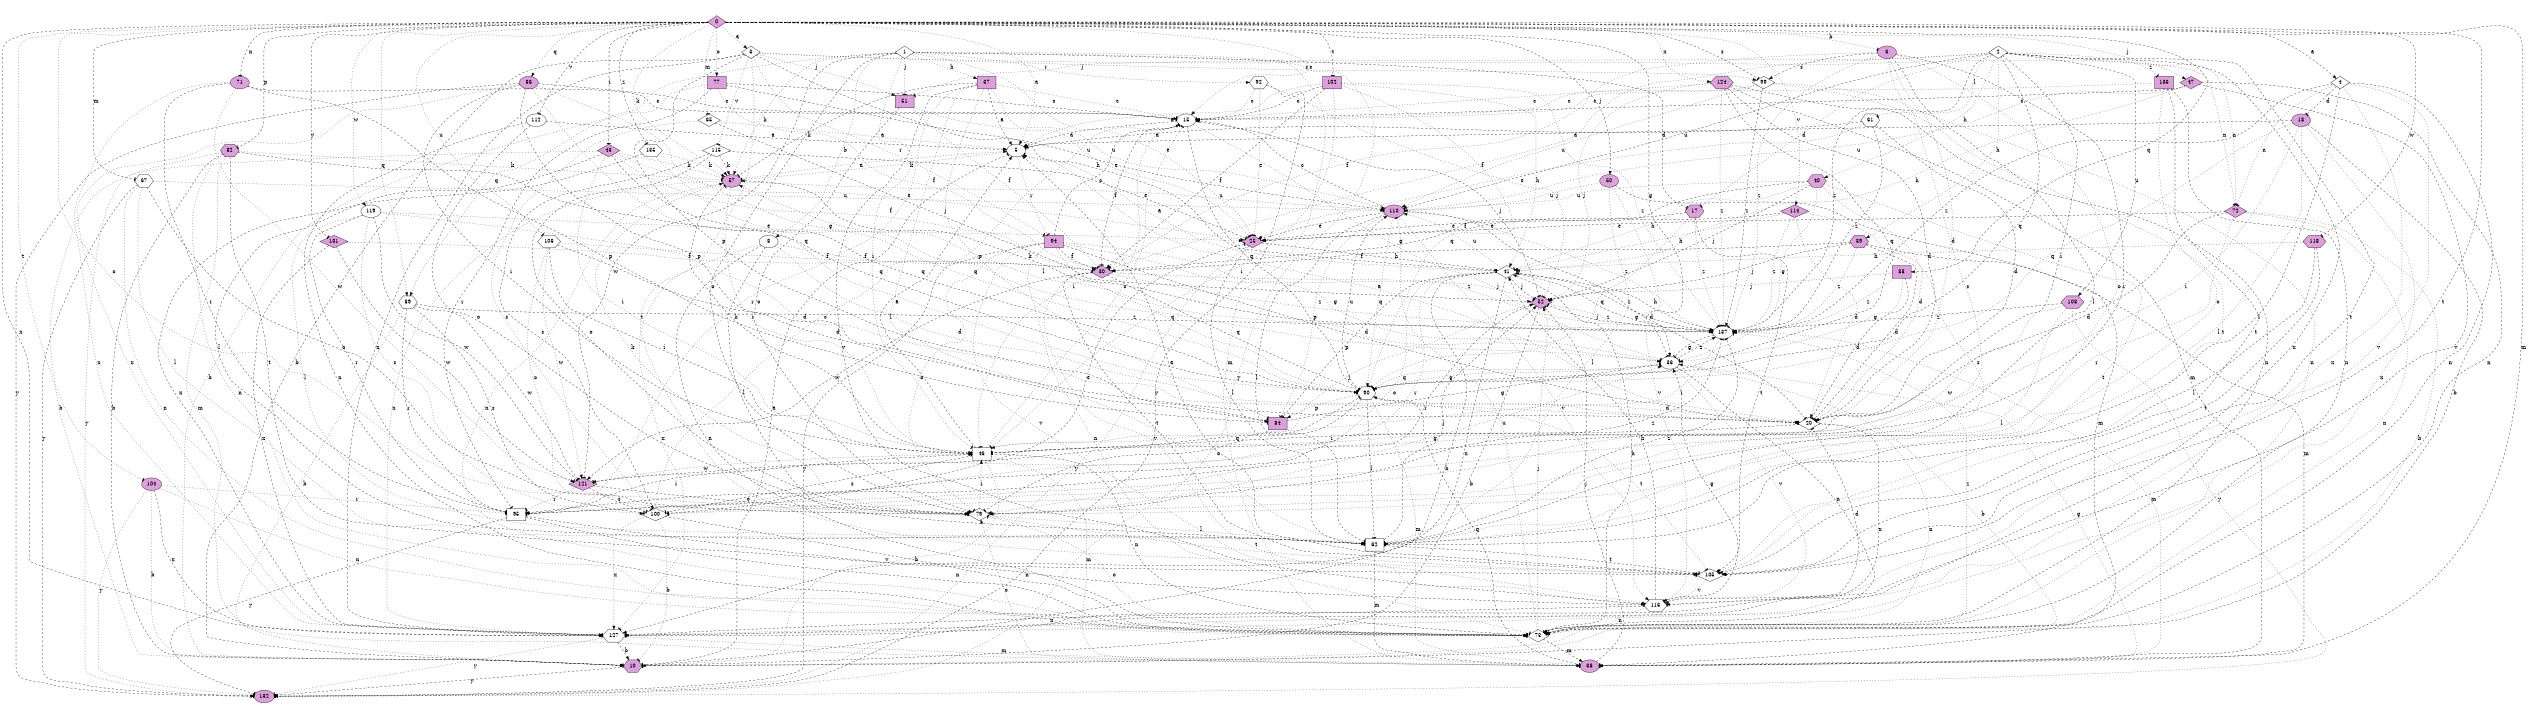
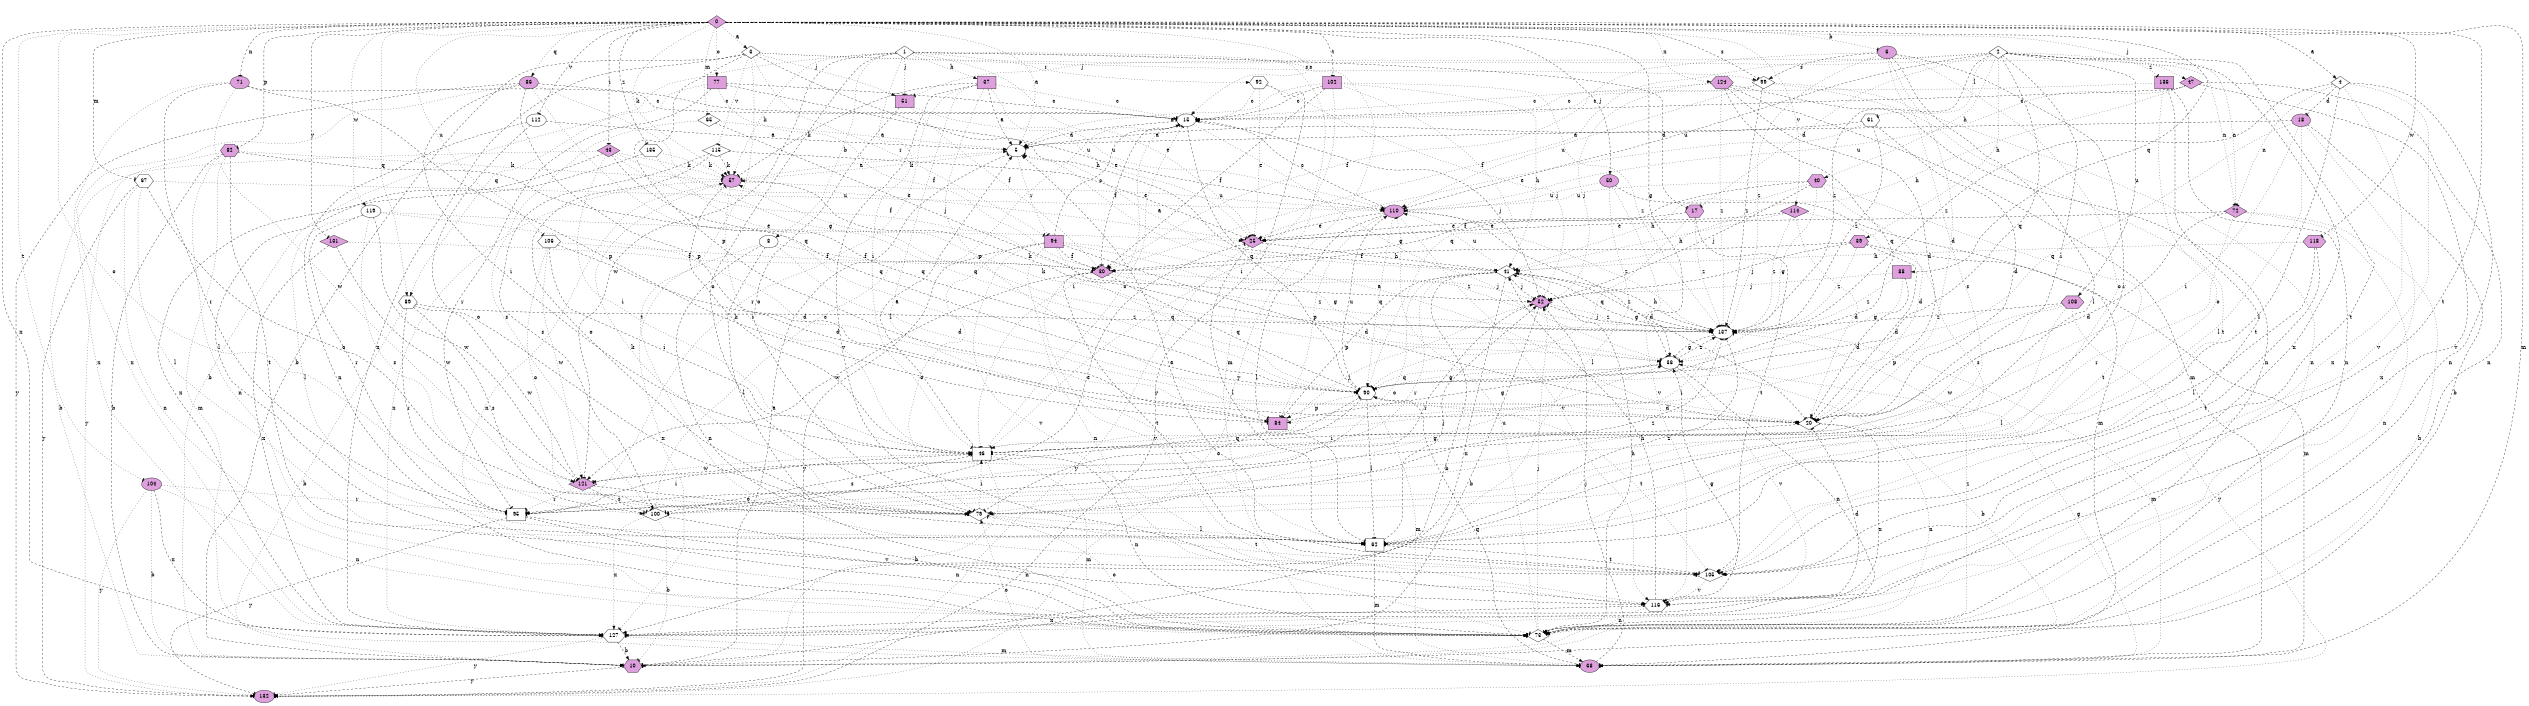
  strict digraph {
    node [fillcolor=plum shape=diamond style=filled]
    edge [arrowhead=tee style=dotted]
    3 [fillcolor=white]
    0
    4 [fillcolor=white]
    5 [fillcolor=white shape=ellipse]
    6 [shape=ellipse]
    15 [fillcolor=white shape=ellipse]
    36 [fillcolor=white shape=ellipse]
    43
    47
    50 [shape=ellipse]
    57 [shape=ellipse]
    65 [fillcolor=white]
    67 [fillcolor=white shape=hexagon]
    68 [shape=ellipse]
    71 [shape=ellipse]
    77 [shape=box]
    79 [fillcolor=white]
    82 [shape=hexagon]
    86 [shape=ellipse]
    88 [shape=box]
    89 [fillcolor=white shape=hexagon]
    99 [fillcolor=white]
    102 [shape=box]
    104 [shape=ellipse]
    105 [fillcolor=white]
    106 [fillcolor=white shape=hexagon]
    112 [fillcolor=white shape=ellipse]
    114
    118 [shape=hexagon]
    119 [fillcolor=white shape=ellipse]
    124 [shape=hexagon]
    127 [fillcolor=white shape=hexagon]
    131
    135 [fillcolor=white shape=hexagon]
    51 [shape=box]
    72
    10 [shape=hexagon]
    41 [fillcolor=white]
    84 [shape=box]
    94 [shape=box]
    115 [fillcolor=white]
    137 [fillcolor=white shape=ellipse]
    18 [shape=ellipse]
    62 [fillcolor=white shape=box]
    73 [fillcolor=white]
    116 [fillcolor=white shape=hexagon]
    30
    20 [fillcolor=white]
    95 [fillcolor=white shape=box]
    100 [fillcolor=white]
    46 [fillcolor=white shape=box]
    90 [fillcolor=white shape=hexagon]
    52
    25
    110 [shape=ellipse]
    132 [shape=ellipse]
    121
    1 [fillcolor=white]
    8 [fillcolor=white shape=ellipse]
    17 [shape=hexagon]
    37 [shape=box]
    92 [fillcolor=white shape=hexagon]
    2 [fillcolor=white]
    39 [shape=hexagon]
    40 [shape=hexagon]
    61 [fillcolor=white shape=hexagon]
    108 [shape=hexagon]
    136 [shape=box]
    3 -> 99 [arrowhead=normal label=s]
    3 -> 105 [arrowhead=normal label=t]
    3 -> 127 [arrowhead=normal label=x style=dashed]
    3 -> 51 [arrowhead=normal label=j]
    3 -> 72 [label=n]
    3 -> 10 [arrowhead=normal label=b style=dashed]
    3 -> 41 [label=h style=dashed]
    3 -> 84 [label=p style=dashed]
    3 -> 94 [label=r]
    3 -> 115 [label=v]
    0 -> 3 [arrowhead=normal label=a]
    0 -> 4 [arrowhead=normal label=a style=dashed]
    0 -> 5 [arrowhead=normal label=a]
    0 -> 6 [label=b]
    0 -> 15 [arrowhead=normal label=c]
    0 -> 36 [arrowhead=normal label=g style=dashed]
    0 -> 43 [label=i style=dashed]
    0 -> 47 [arrowhead=normal label=j]
    0 -> 50 [arrowhead=normal label=j style=dashed]
    0 -> 57 [arrowhead=normal label=k]
    0 -> 65 [label=m]
    0 -> 67 [label=m style=dashed]
    0 -> 68 [label=m style=dashed]
    0 -> 71 [label=n style=dashed]
    0 -> 77 [arrowhead=normal label=o]
    0 -> 79 [arrowhead=normal label=o]
    0 -> 82 [label=p style=dashed]
    0 -> 86 [arrowhead=normal label=q]
    0 -> 88 [arrowhead=normal label=q style=dashed]
    0 -> 89 [arrowhead=normal label=q]
    0 -> 99 [label=s style=dashed]
    0 -> 102 [label=t style=dashed]
    0 -> 104 [label=t]
    0 -> 105 [arrowhead=normal label=t style=dashed]
    0 -> 106 [label=u]
    0 -> 112 [label=v style=dashed]
    0 -> 114 [arrowhead=normal label=v]
    0 -> 118 [label=w style=dashed]
    0 -> 119 [arrowhead=normal label=w]
    0 -> 124 [arrowhead=normal label=x]
    0 -> 127 [arrowhead=normal label=x style=dashed]
    0 -> 131 [label=y style=dashed]
    0 -> 135 [label=z style=dashed]
    4 -> 127 [label=x]
    4 -> 72 [label=n]
    4 -> 137 [arrowhead=normal label=z style=dashed]
    4 -> 18 [label=d style=dashed]
    4 -> 62 [label=l style=dashed]
    4 -> 73 [label=n style=dashed]
    4 -> 116 [label=v]
    5 -> 57 [label=k]
    5 -> 94 [label=r]
    6 -> 79 [arrowhead=normal label=o]
    6 -> 99 [arrowhead=normal label=s style=dashed]
    6 -> 137 [label=z]
    6 -> 62 [label=l style=dashed]
    6 -> 30 [arrowhead=normal label=f]
    6 -> 20 [label=d]
    6 -> 95 [label=r style=dashed]
    6 -> 100 [label=s]
    15 -> 5 [arrowhead=normal label=a style=dashed]
    15 -> 36 [label=g]
    15 -> 30 [label=f style=dashed]
    15 -> 46 [label=i]
    15 -> 90 [label=q style=dashed]
    15 -> 52 [label=j style=dashed]
-   36 -> 57 [arrowhead=normal label=l]
+   36 -> 57 [arrowhead=normal label=k]
    36 -> 10 [label=b]
    36 -> 137 [arrowhead=normal label=z style=dashed]
    36 -> 73 [arrowhead=normal label=n style=dashed]
    36 -> 116 [arrowhead=normal label=v]
    36 -> 90 [label=q]
    43 -> 57 [label=k]
    43 -> 10 [arrowhead=normal label=b]
    43 -> 62 [arrowhead=normal label=l style=dashed]
    43 -> 30 [label=f]
    43 -> 46 [arrowhead=normal label=i]
    43 -> 90 [label=q style=dashed]
    43 -> 25 [arrowhead=normal label=e]
    47 -> 15 [label=c style=dashed]
    47 -> 41 [arrowhead=normal label=h]
    47 -> 73 [arrowhead=normal label=n style=dashed]
    47 -> 116 [arrowhead=normal label=v style=dashed]
    47 -> 110 [label=u]
    50 -> 68 [label=m style=dashed]
    50 -> 62 [label=l]
    50 -> 116 [label=v]
    50 -> 110 [arrowhead=normal label=u]
    57 -> 5 [arrowhead=normal label=a]
    57 -> 127 [arrowhead=normal label=x]
    57 -> 73 [arrowhead=normal label=n]
    57 -> 46 [label=i]
    57 -> 110 [label=u]
    65 -> 5 [arrowhead=normal label=a]
    65 -> 100 [label=s]
    65 -> 52 [arrowhead=normal label=j style=dashed]
    67 -> 79 [label=o style=dashed]
    67 -> 62 [label=l]
    67 -> 73 [label=n]
    67 -> 110 [arrowhead=normal label=u]
    67 -> 132 [arrowhead=normal label=y style=dashed]
    68 -> 36 [arrowhead=normal label=g]
    68 -> 79 [arrowhead=normal label=o]
    68 -> 90 [arrowhead=normal label=q style=dashed]
    68 -> 52 [label=j style=dashed]
    71 -> 15 [label=c style=dashed]
    71 -> 127 [arrowhead=normal label=x]
    71 -> 84 [label=p style=dashed]
    71 -> 95 [label=r style=dashed]
    71 -> 121 [arrowhead=normal label=w]
    77 -> 15 [label=c style=dashed]
    77 -> 10 [arrowhead=normal label=b]
    77 -> 30 [arrowhead=normal label=f]
    77 -> 95 [label=r style=dashed]
    77 -> 110 [arrowhead=normal label=u style=dashed]
    79 -> 36 [arrowhead=normal label=g]
    79 -> 57 [arrowhead=normal label=k]
    79 -> 105 [label=t]
    79 -> 137 [label=z style=dashed]
    79 -> 62 [label=l]
    79 -> 46 [arrowhead=normal label=i]
    82 -> 57 [label=k]
    82 -> 68 [label=m]
    82 -> 105 [label=t style=dashed]
    82 -> 10 [arrowhead=normal label=b style=dashed]
    82 -> 73 [arrowhead=normal label=n]
    82 -> 90 [label=q style=dashed]
    82 -> 132 [label=y]
    86 -> 15 [arrowhead=normal label=c style=dashed]
    86 -> 36 [arrowhead=normal label=g]
    86 -> 127 [arrowhead=normal label=x]
    86 -> 84 [arrowhead=normal label=p style=dashed]
    86 -> 46 [arrowhead=normal label=i style=dashed]
    86 -> 90 [arrowhead=normal label=q]
    86 -> 132 [arrowhead=normal label=y style=dashed]
    88 -> 36 [arrowhead=normal label=g]
    88 -> 137 [label=z]
    88 -> 20 [label=d style=dashed]
    88 -> 52 [arrowhead=normal label=j]
    89 -> 10 [label=b]
    89 -> 137 [arrowhead=normal label=z style=dashed]
    89 -> 95 [label=r style=dashed]
    89 -> 100 [label=s style=dashed]
    89 -> 121 [label=w style=dashed]
    99 -> 15 [arrowhead=normal label=c]
    99 -> 105 [label=t]
    99 -> 137 [arrowhead=normal label=z style=dashed]
    99 -> 73 [arrowhead=normal label=n]
    99 -> 110 [arrowhead=normal label=u]
    102 -> 5 [arrowhead=normal label=a]
    102 -> 15 [arrowhead=normal label=c style=dashed]
    102 -> 41 [arrowhead=normal label=h]
    102 -> 137 [label=z]
    102 -> 30 [arrowhead=normal label=f style=dashed]
    102 -> 46 [label=i]
    102 -> 90 [label=q]
    104 -> 127 [label=x style=dashed]
    104 -> 10 [arrowhead=normal label=b]
    104 -> 73 [arrowhead=normal label=n]
    104 -> 95 [label=r]
    104 -> 132 [label=y]
    105 -> 5 [arrowhead=normal label=a style=dashed]
    105 -> 116 [arrowhead=normal label=v]
    106 -> 79 [label=o]
    106 -> 30 [label=f]
    106 -> 20 [arrowhead=normal label=d style=dashed]
    106 -> 46 [label=i style=dashed]
    106 -> 121 [arrowhead=normal label=w]
    112 -> 5 [arrowhead=normal label=a style=dashed]
    112 -> 79 [arrowhead=normal label=o style=dashed]
    112 -> 73 [arrowhead=normal label=n style=dashed]
    114 -> 41 [arrowhead=normal label=h]
    114 -> 137 [arrowhead=normal label=z]
    114 -> 20 [arrowhead=normal label=d]
    114 -> 100 [label=s]
    114 -> 25 [arrowhead=normal label=e style=dashed]
    118 -> 105 [arrowhead=normal label=t style=dashed]
    118 -> 41 [label=h]
    118 -> 62 [label=l style=dashed]
    119 -> 62 [label=l]
    119 -> 20 [arrowhead=normal label=d]
    119 -> 95 [label=r style=dashed]
    119 -> 100 [arrowhead=normal label=s]
    119 -> 25 [arrowhead=normal label=e]
    119 -> 121 [label=w style=dashed]
    124 -> 15 [label=c]
    124 -> 68 [label=m style=dashed]
    124 -> 137 [label=z]
    124 -> 73 [label=n style=dashed]
    124 -> 20 [arrowhead=normal label=d style=dashed]
    124 -> 90 [label=q style=dashed]
    124 -> 52 [label=j]
    127 -> 68 [arrowhead=normal label=m]
    127 -> 10 [arrowhead=normal label=b style=dashed]
    127 -> 132 [label=y]
    131 -> 127 [label=x style=dashed]
    131 -> 30 [label=f]
    131 -> 121 [label=w style=dashed]
    135 -> 57 [arrowhead=normal label=k]
    135 -> 127 [arrowhead=normal label=x style=dashed]
    135 -> 90 [label=q]
    51 -> 79 [arrowhead=normal label=o style=dashed]
    51 -> 30 [label=f]
    51 -> 110 [arrowhead=normal label=u]
    72 -> 10 [arrowhead=normal label=b]
    72 -> 73 [arrowhead=normal label=n]
    72 -> 20 [label=d style=dashed]
    72 -> 95 [label=r]
    72 -> 25 [arrowhead=normal label=e style=dashed]
    10 -> 5 [label=a style=dashed]
    10 -> 132 [arrowhead=normal label=y style=dashed]
    41 -> 5 [label=a]
    41 -> 36 [label=g style=dashed]
    41 -> 79 [arrowhead=normal label=o]
    41 -> 127 [arrowhead=normal label=x style=dashed]
    41 -> 10 [label=b style=dashed]
    41 -> 84 [label=p style=dashed]
    41 -> 137 [label=z style=dashed]
    41 -> 95 [arrowhead=normal label=r]
    41 -> 52 [label=j style=dashed]
    41 -> 110 [arrowhead=normal label=u]
    84 -> 36 [label=g style=dashed]
    94 -> 15 [arrowhead=normal label=c style=dashed]
    94 -> 36 [label=g]
    94 -> 79 [label=o]
    94 -> 137 [arrowhead=normal label=z]
    94 -> 73 [label=n]
    94 -> 116 [arrowhead=normal label=v]
    94 -> 30 [label=f style=dashed]
    94 -> 20 [label=d style=dashed]
    94 -> 90 [label=q]
    94 -> 132 [arrowhead=normal label=y style=dashed]
    115 -> 57 [arrowhead=normal label=k style=dashed]
    115 -> 79 [label=o style=dashed]
    115 -> 100 [arrowhead=normal label=s style=dashed]
    115 -> 25 [label=e style=dashed]
    137 -> 36 [label=g style=dashed]
    137 -> 57 [arrowhead=normal label=k style=dashed]
    137 -> 68 [arrowhead=normal label=m]
    137 -> 41 [arrowhead=normal label=h style=dashed]
    137 -> 46 [arrowhead=normal label=i]
    137 -> 52 [label=j style=dashed]
    18 -> 5 [label=a style=dashed]
    18 -> 127 [arrowhead=normal label=x]
    18 -> 10 [label=b style=dashed]
    18 -> 62 [arrowhead=normal label=l]
    18 -> 46 [label=i]
    18 -> 90 [arrowhead=normal label=q]
    62 -> 68 [arrowhead=normal label=m style=dashed]
    62 -> 105 [label=t style=dashed]
    62 -> 137 [label=z style=dashed]
    62 -> 52 [arrowhead=normal label=j style=dashed]
    73 -> 68 [arrowhead=normal label=m style=dashed]
    73 -> 79 [label=o]
    73 -> 41 [arrowhead=normal label=h style=dashed]
    73 -> 137 [label=z]
    73 -> 52 [arrowhead=normal label=j]
    73 -> 110 [label=u]
    116 -> 36 [arrowhead=normal label=g style=dashed]
    116 -> 127 [label=x style=dashed]
    116 -> 41 [arrowhead=normal label=h style=dashed]
    116 -> 73 [label=n]
    116 -> 20 [label=d style=dashed]
    30 -> 105 [arrowhead=normal label=t style=dashed]
    30 -> 137 [label=z]
    30 -> 116 [arrowhead=normal label=v]
    30 -> 90 [label=q style=dashed]
    30 -> 52 [label=j]
    30 -> 121 [arrowhead=normal label=w style=dashed]
    20 -> 5 [arrowhead=normal label=a]
    20 -> 127 [label=x style=dashed]
    20 -> 73 [label=n]
    20 -> 46 [label=i style=dashed]
    95 -> 73 [label=n style=dashed]
    95 -> 116 [label=v style=dashed]
    95 -> 46 [arrowhead=normal label=i style=dashed]
    95 -> 132 [label=y style=dashed]
    100 -> 15 [label=c]
    100 -> 127 [arrowhead=normal label=x]
    100 -> 10 [label=b]
    100 -> 73 [label=n style=dashed]
    100 -> 25 [label=e style=dashed]
    46 -> 5 [arrowhead=normal label=a style=dashed]
    46 -> 15 [label=c]
    46 -> 57 [label=k style=dashed]
    46 -> 68 [label=m]
    46 -> 10 [label=b]
    46 -> 73 [label=n style=dashed]
    46 -> 100 [label=s style=dashed]
    46 -> 52 [arrowhead=normal label=j]
    46 -> 121 [arrowhead=normal label=w]
    90 -> 36 [label=g]
    90 -> 68 [label=m]
    90 -> 79 [label=o style=dashed]
    90 -> 105 [label=t]
    90 -> 84 [arrowhead=normal label=p]
    90 -> 62 [label=l style=dashed]
    90 -> 20 [arrowhead=normal label=d]
    90 -> 110 [arrowhead=normal label=u style=dashed]
    52 -> 10 [label=b style=dashed]
    52 -> 137 [arrowhead=normal label=z]
    52 -> 95 [arrowhead=normal label=r style=dashed]
    25 -> 41 [arrowhead=normal label=h style=dashed]
    25 -> 62 [arrowhead=normal label=l style=dashed]
    25 -> 132 [label=y]
    110 -> 15 [arrowhead=normal label=c style=dashed]
    110 -> 84 [label=p]
    110 -> 137 [arrowhead=normal label=z]
    110 -> 62 [label=l style=dashed]
    110 -> 116 [arrowhead=normal label=v]
    110 -> 20 [label=d style=dashed]
    110 -> 90 [arrowhead=normal label=q]
    110 -> 25 [label=e style=dashed]
    121 -> 79 [arrowhead=normal label=o style=dashed]
    121 -> 95 [label=r]
    121 -> 100 [label=s style=dashed]
    121 -> 90 [label=q style=dashed]
    1 -> 57 [arrowhead=normal label=k]
    1 -> 68 [label=m]
    1 -> 79 [arrowhead=normal label=o style=dashed]
    1 -> 89 [arrowhead=normal label=q]
    1 -> 51 [label=j]
    1 -> 46 [label=i]
    1 -> 25 [label=e]
    1 -> 132 [arrowhead=normal label=y]
    1 -> 121 [label=w style=dashed]
    1 -> 8 [arrowhead=normal label=b]
    1 -> 17 [label=d style=dashed]
    1 -> 37 [arrowhead=normal label=h]
    1 -> 92 [arrowhead=normal label=r]
    8 -> 127 [label=x]
    8 -> 62 [arrowhead=normal label=l style=dashed]
    8 -> 73 [label=n style=dashed]
    8 -> 30 [label=f]
    8 -> 20 [label=d]
    17 -> 105 [arrowhead=normal label=t style=dashed]
    17 -> 137 [label=z]
    17 -> 90 [label=q]
    17 -> 25 [arrowhead=normal label=e style=dashed]
    37 -> 5 [arrowhead=normal label=a style=dashed]
    37 -> 15 [label=c]
    37 -> 57 [label=k style=dashed]
    37 -> 84 [label=p]
    37 -> 62 [arrowhead=normal label=l]
    37 -> 116 [arrowhead=normal label=v style=dashed]
    37 -> 95 [label=r]
    37 -> 25 [label=e]
    92 -> 15 [arrowhead=normal label=c]
    92 -> 52 [label=j]
    92 -> 25 [label=e]
    92 -> 132 [label=y style=dashed]
    2 -> 105 [arrowhead=normal label=t style=dashed]
    2 -> 127 [label=x style=dashed]
    2 -> 51 [label=j]
    2 -> 72 [label=n]
    2 -> 137 [label=z style=dashed]
    2 -> 30 [label=f]
    2 -> 46 [label=i style=dashed]
    2 -> 90 [label=q style=dashed]
    2 -> 110 [arrowhead=normal label=u style=dashed]
    2 -> 17 [label=d]
    2 -> 39 [arrowhead=normal label=h]
    2 -> 40 [arrowhead=normal label=h]
    2 -> 61 [label=l]
    2 -> 108 [arrowhead=normal label=u style=dashed]
    2 -> 136 [label=z]
    39 -> 68 [arrowhead=normal label=m style=dashed]
    39 -> 137 [arrowhead=normal label=z]
    39 -> 30 [arrowhead=normal label=f style=dashed]
    39 -> 20 [label=d style=dashed]
    39 -> 52 [arrowhead=normal label=j style=dashed]
    40 -> 36 [label=g]
    40 -> 105 [label=t]
    40 -> 41 [label=h]
    40 -> 30 [arrowhead=normal label=f style=dashed]
    40 -> 20 [label=d]
    40 -> 52 [arrowhead=normal label=j style=dashed]
    40 -> 110 [label=u]
    61 -> 5 [arrowhead=normal label=a style=dashed]
    61 -> 137 [arrowhead=normal label=z style=dashed]
    61 -> 20 [arrowhead=normal label=d style=dashed]
    61 -> 25 [arrowhead=normal label=e]
+   108 -> 84 [arrowhead=normal label=p]
    108 -> 137 [arrowhead=normal label=z style=dashed]
    108 -> 62 [label=l]
    108 -> 132 [label=y]
    108 -> 121 [label=w]
    136 -> 15 [arrowhead=normal label=c]
    136 -> 79 [arrowhead=normal label=o]
    136 -> 105 [arrowhead=normal label=t style=dashed]
    136 -> 73 [arrowhead=normal label=n style=dashed]
  }
